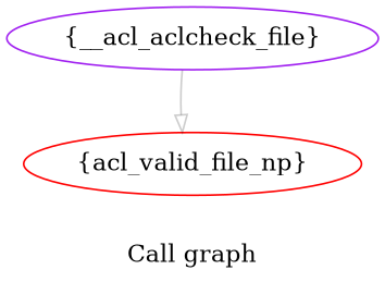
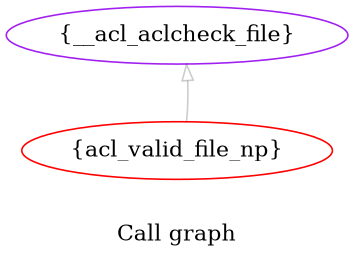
  digraph {
    label="Call graph"
    n1 [label="{__acl_aclcheck_file}" color=purple]
    n2 [label="{acl_valid_file_np}" color=red]
-   n1 -> n2 [color="#00000033" arrowhead=onormal]
+   n2 -> n1 [color="#00000033" arrowhead=onormal]
  }
